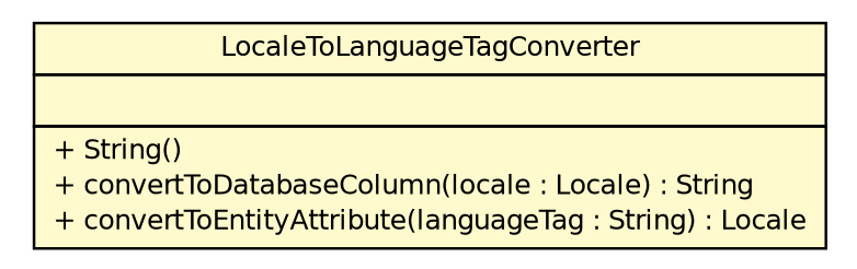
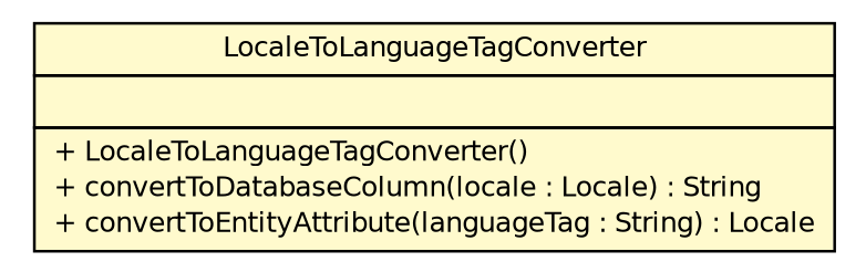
  digraph {
    nodesep=0.25
    ranksep=0.5
    rankdir=LR
-   n1 [fontcolor=black fontname=Helvetica fontsize=10.0 label=<<table title="com.edugility.jpa.converters.LocaleToLanguageTagConverter" border="0" cellborder="1" cellspacing="0" cellpadding="2" port="p" bgcolor="lemonChiffon" href="./LocaleToLanguageTagConverter.html"> 		<tr><td><table border="0" cellspacing="0" cellpadding="1"> <tr><td align="center" balign="center"> LocaleToLanguageTagConverter </td></tr> 		</table></td></tr> 		<tr><td><table border="0" cellspacing="0" cellpadding="1"> <tr><td align="left" balign="left">  </td></tr> 		</table></td></tr> 		<tr><td><table border="0" cellspacing="0" cellpadding="1"> <tr><td align="left" balign="left"> + String() </td></tr> <tr><td align="left" balign="left"> + convertToDatabaseColumn(locale : Locale) : String </td></tr> <tr><td align="left" balign="left"> + convertToEntityAttribute(languageTag : String) : Locale </td></tr> 		</table></td></tr> 		</table>> shape=plaintext]
+   n1 [fontcolor=black fontname=Helvetica fontsize=10.0 label=<<table title="com.edugility.jpa.converters.LocaleToLanguageTagConverter" border="0" cellborder="1" cellspacing="0" cellpadding="2" port="p" bgcolor="lemonChiffon" href="./LocaleToLanguageTagConverter.html"> 		<tr><td><table border="0" cellspacing="0" cellpadding="1"> <tr><td align="center" balign="center"> LocaleToLanguageTagConverter </td></tr> 		</table></td></tr> 		<tr><td><table border="0" cellspacing="0" cellpadding="1"> <tr><td align="left" balign="left">  </td></tr> 		</table></td></tr> 		<tr><td><table border="0" cellspacing="0" cellpadding="1"> <tr><td align="left" balign="left"> + LocaleToLanguageTagConverter() </td></tr> <tr><td align="left" balign="left"> + convertToDatabaseColumn(locale : Locale) : String </td></tr> <tr><td align="left" balign="left"> + convertToEntityAttribute(languageTag : String) : Locale </td></tr> 		</table></td></tr> 		</table>> shape=plaintext]
  }
